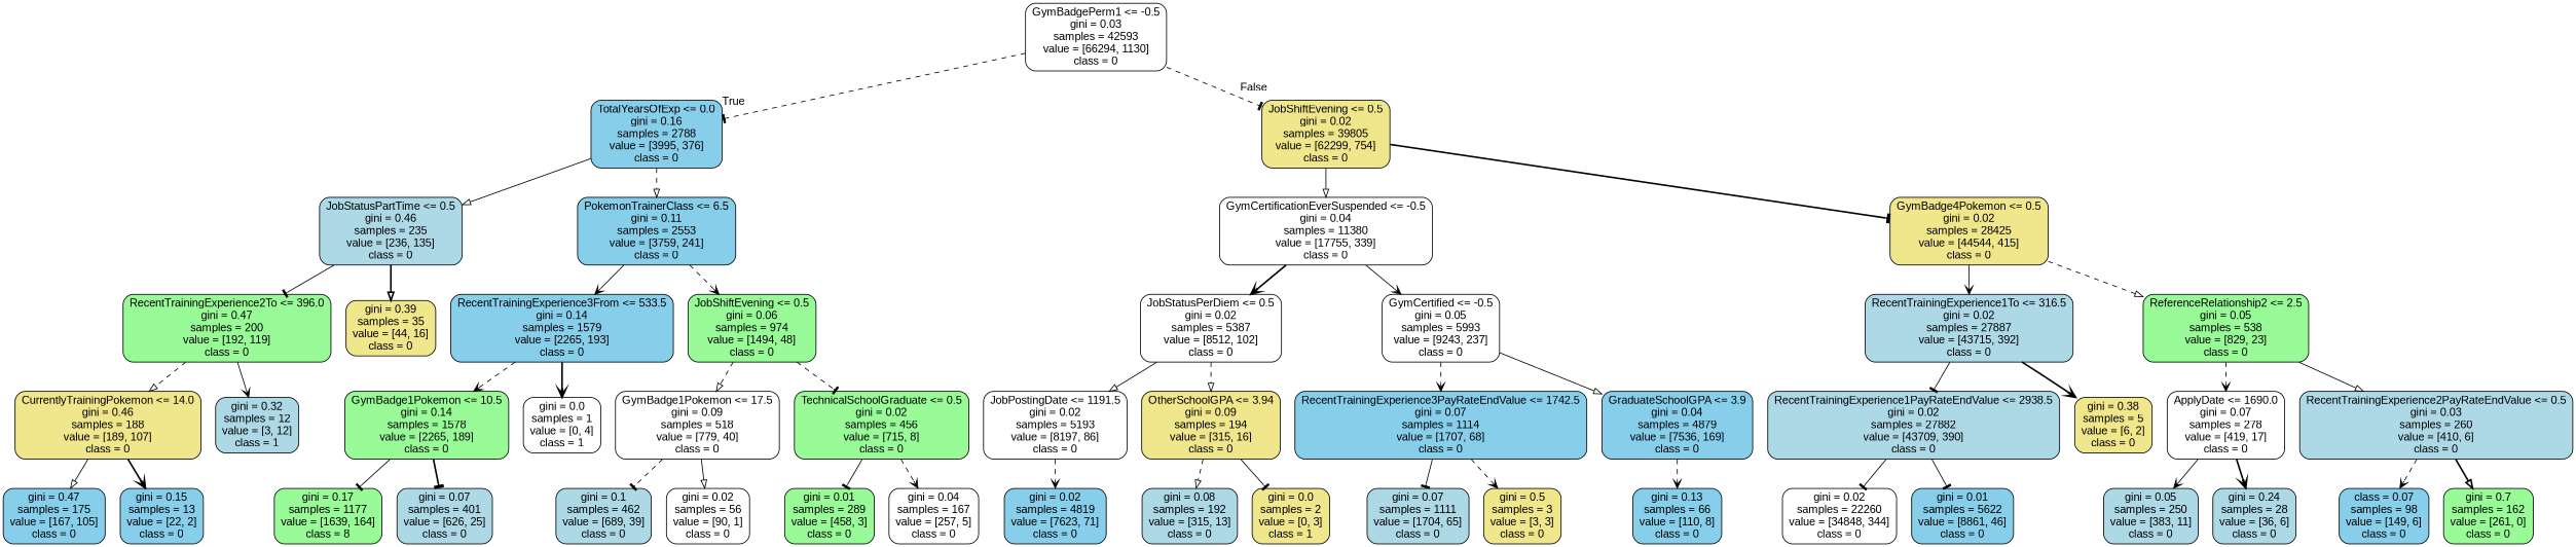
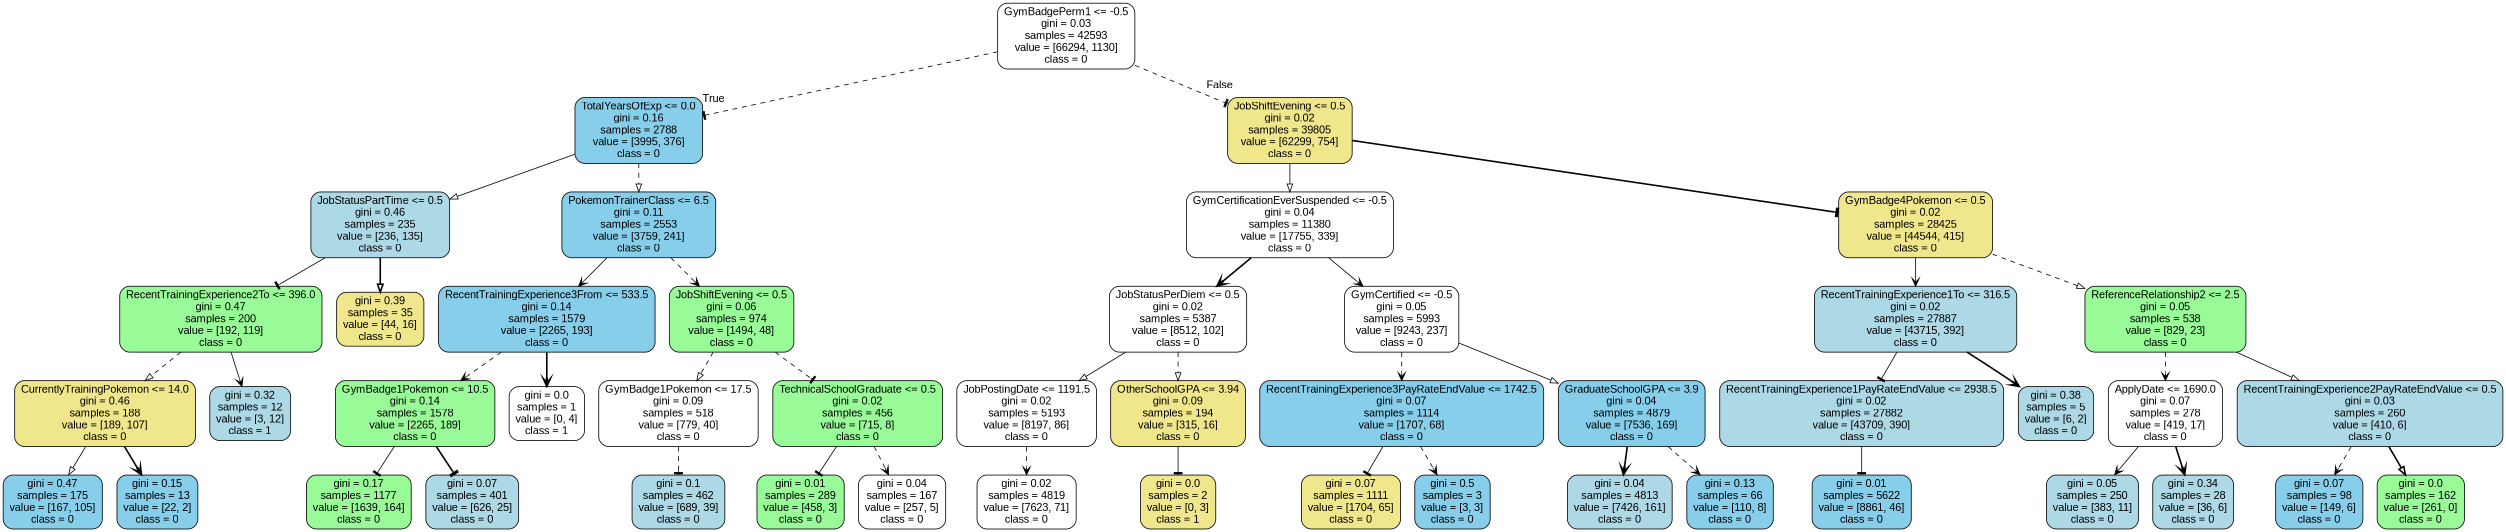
  digraph {
    fontname="Liberation Sans"
    node [color=black fillcolor=white fontname="Liberation Sans" shape=box style="filled, rounded"]
    edge [arrowhead=vee fontname="Liberation Sans" style=solid]
    n1 [label="GymBadgePerm1 <= -0.5\ngini = 0.03\nsamples = 42593\nvalue = [66294, 1130]\nclass = 0"]
    n2 [fillcolor=skyblue label="TotalYearsOfExp <= 0.0\ngini = 0.16\nsamples = 2788\nvalue = [3995, 376]\nclass = 0"]
    n3 [fillcolor=khaki label="JobShiftEvening <= 0.5\ngini = 0.02\nsamples = 39805\nvalue = [62299, 754]\nclass = 0"]
    n4 [fillcolor=lightblue label="JobStatusPartTime <= 0.5\ngini = 0.46\nsamples = 235\nvalue = [236, 135]\nclass = 0"]
    n5 [fillcolor=skyblue label="PokemonTrainerClass <= 6.5\ngini = 0.11\nsamples = 2553\nvalue = [3759, 241]\nclass = 0"]
    n6 [label="GymCertificationEverSuspended <= -0.5\ngini = 0.04\nsamples = 11380\nvalue = [17755, 339]\nclass = 0"]
    n7 [fillcolor=khaki label="GymBadge4Pokemon <= 0.5\ngini = 0.02\nsamples = 28425\nvalue = [44544, 415]\nclass = 0"]
    n8 [fillcolor=palegreen label="RecentTrainingExperience2To <= 396.0\ngini = 0.47\nsamples = 200\nvalue = [192, 119]\nclass = 0"]
    n9 [fillcolor=khaki label="gini = 0.39\nsamples = 35\nvalue = [44, 16]\nclass = 0"]
    n10 [fillcolor=skyblue label="RecentTrainingExperience3From <= 533.5\ngini = 0.14\nsamples = 1579\nvalue = [2265, 193]\nclass = 0"]
    n11 [fillcolor=palegreen label="JobShiftEvening <= 0.5\ngini = 0.06\nsamples = 974\nvalue = [1494, 48]\nclass = 0"]
    n12 [fillcolor=khaki label="CurrentlyTrainingPokemon <= 14.0\ngini = 0.46\nsamples = 188\nvalue = [189, 107]\nclass = 0"]
    n13 [fillcolor=lightblue label="gini = 0.32\nsamples = 12\nvalue = [3, 12]\nclass = 1"]
    n14 [fillcolor=skyblue label="gini = 0.47\nsamples = 175\nvalue = [167, 105]\nclass = 0"]
    n15 [fillcolor=skyblue label="gini = 0.15\nsamples = 13\nvalue = [22, 2]\nclass = 0"]
    n16 [fillcolor=palegreen label="GymBadge1Pokemon <= 10.5\ngini = 0.14\nsamples = 1578\nvalue = [2265, 189]\nclass = 0"]
    n17 [label="gini = 0.0\nsamples = 1\nvalue = [0, 4]\nclass = 1"]
    n18 [label="GymBadge1Pokemon <= 17.5\ngini = 0.09\nsamples = 518\nvalue = [779, 40]\nclass = 0"]
    n19 [fillcolor=palegreen label="TechnicalSchoolGraduate <= 0.5\ngini = 0.02\nsamples = 456\nvalue = [715, 8]\nclass = 0"]
-   n20 [fillcolor=palegreen label="gini = 0.17\nsamples = 1177\nvalue = [1639, 164]\nclass = 8"]
+   n20 [fillcolor=palegreen label="gini = 0.17\nsamples = 1177\nvalue = [1639, 164]\nclass = 0"]
    n21 [fillcolor=lightblue label="gini = 0.07\nsamples = 401\nvalue = [626, 25]\nclass = 0"]
    n22 [fillcolor=lightblue label="gini = 0.1\nsamples = 462\nvalue = [689, 39]\nclass = 0"]
-   n23 [label="gini = 0.02\nsamples = 56\nvalue = [90, 1]\nclass = 0"]
    n24 [fillcolor=palegreen label="gini = 0.01\nsamples = 289\nvalue = [458, 3]\nclass = 0"]
    n25 [label="gini = 0.04\nsamples = 167\nvalue = [257, 5]\nclass = 0"]
    n26 [label="JobStatusPerDiem <= 0.5\ngini = 0.02\nsamples = 5387\nvalue = [8512, 102]\nclass = 0"]
    n27 [label="GymCertified <= -0.5\ngini = 0.05\nsamples = 5993\nvalue = [9243, 237]\nclass = 0"]
    n28 [fillcolor=lightblue label="RecentTrainingExperience1To <= 316.5\ngini = 0.02\nsamples = 27887\nvalue = [43715, 392]\nclass = 0"]
    n29 [fillcolor=palegreen label="ReferenceRelationship2 <= 2.5\ngini = 0.05\nsamples = 538\nvalue = [829, 23]\nclass = 0"]
    n30 [label="JobPostingDate <= 1191.5\ngini = 0.02\nsamples = 5193\nvalue = [8197, 86]\nclass = 0"]
    n31 [fillcolor=khaki label="OtherSchoolGPA <= 3.94\ngini = 0.09\nsamples = 194\nvalue = [315, 16]\nclass = 0"]
    n32 [fillcolor=skyblue label="RecentTrainingExperience3PayRateEndValue <= 1742.5\ngini = 0.07\nsamples = 1114\nvalue = [1707, 68]\nclass = 0"]
    n33 [fillcolor=skyblue label="GraduateSchoolGPA <= 3.9\ngini = 0.04\nsamples = 4879\nvalue = [7536, 169]\nclass = 0"]
-   n34 [fillcolor=skyblue label="gini = 0.02\nsamples = 4819\nvalue = [7623, 71]\nclass = 0"]
-   n35 [fillcolor=lightblue label="gini = 0.08\nsamples = 192\nvalue = [315, 13]\nclass = 0"]
+   n34 [label="gini = 0.02\nsamples = 4819\nvalue = [7623, 71]\nclass = 0"]
    n36 [fillcolor=khaki label="gini = 0.0\nsamples = 2\nvalue = [0, 3]\nclass = 1"]
-   n37 [fillcolor=lightblue label="gini = 0.07\nsamples = 1111\nvalue = [1704, 65]\nclass = 0"]
-   n38 [fillcolor=khaki label="gini = 0.5\nsamples = 3\nvalue = [3, 3]\nclass = 0"]
+   n37 [fillcolor=khaki label="gini = 0.07\nsamples = 1111\nvalue = [1704, 65]\nclass = 0"]
+   n38 [fillcolor=skyblue label="gini = 0.5\nsamples = 3\nvalue = [3, 3]\nclass = 0"]
+   n39 [fillcolor=lightblue label="gini = 0.04\nsamples = 4813\nvalue = [7426, 161]\nclass = 0"]
    n40 [fillcolor=skyblue label="gini = 0.13\nsamples = 66\nvalue = [110, 8]\nclass = 0"]
    n41 [fillcolor=lightblue label="RecentTrainingExperience1PayRateEndValue <= 2938.5\ngini = 0.02\nsamples = 27882\nvalue = [43709, 390]\nclass = 0"]
-   n42 [fillcolor=khaki label="gini = 0.38\nsamples = 5\nvalue = [6, 2]\nclass = 0"]
+   n42 [fillcolor=lightblue label="gini = 0.38\nsamples = 5\nvalue = [6, 2]\nclass = 0"]
    n43 [label="ApplyDate <= 1690.0\ngini = 0.07\nsamples = 278\nvalue = [419, 17]\nclass = 0"]
    n44 [fillcolor=lightblue label="RecentTrainingExperience2PayRateEndValue <= 0.5\ngini = 0.03\nsamples = 260\nvalue = [410, 6]\nclass = 0"]
-   n45 [label="gini = 0.02\nsamples = 22260\nvalue = [34848, 344]\nclass = 0"]
    n46 [fillcolor=skyblue label="gini = 0.01\nsamples = 5622\nvalue = [8861, 46]\nclass = 0"]
    n47 [fillcolor=lightblue label="gini = 0.05\nsamples = 250\nvalue = [383, 11]\nclass = 0"]
-   n48 [fillcolor=lightblue label="gini = 0.24\nsamples = 28\nvalue = [36, 6]\nclass = 0"]
-   n49 [fillcolor=skyblue label="class = 0.07\nsamples = 98\nvalue = [149, 6]\nclass = 0"]
-   n50 [fillcolor=palegreen label="gini = 0.7\nsamples = 162\nvalue = [261, 0]\nclass = 0"]
+   n48 [fillcolor=lightblue label="gini = 0.34\nsamples = 28\nvalue = [36, 6]\nclass = 0"]
+   n49 [fillcolor=skyblue label="gini = 0.07\nsamples = 98\nvalue = [149, 6]\nclass = 0"]
+   n50 [fillcolor=palegreen label="gini = 0.0\nsamples = 162\nvalue = [261, 0]\nclass = 0"]
    n1 -> n2 [arrowhead=tee headlabel=True labelangle=45 labeldistance=2.5 style=dashed]
    n1 -> n3 [arrowhead=tee headlabel=False labelangle=-45 labeldistance=2.5 style=dashed]
    n2 -> n4 [arrowhead=onormal]
    n2 -> n5 [arrowhead=onormal style=dashed]
    n3 -> n6 [arrowhead=onormal]
    n3 -> n7 [arrowhead=tee style=bold]
    n4 -> n8 [arrowhead=tee]
    n4 -> n9 [arrowhead=onormal style=bold]
    n5 -> n10
    n5 -> n11 [style=dashed]
    n6 -> n26 [style=bold]
    n6 -> n27
    n7 -> n28
    n7 -> n29 [arrowhead=onormal style=dashed]
    n8 -> n12 [arrowhead=onormal style=dashed]
    n8 -> n13
    n10 -> n16 [style=dashed]
    n10 -> n17 [style=bold]
    n11 -> n18 [arrowhead=onormal style=dashed]
    n11 -> n19 [arrowhead=tee style=dashed]
    n12 -> n14 [arrowhead=onormal]
    n12 -> n15 [style=bold]
    n16 -> n20 [arrowhead=tee]
    n16 -> n21 [arrowhead=tee style=bold]
    n18 -> n22 [arrowhead=tee style=dashed]
-   n18 -> n23 [arrowhead=onormal]
    n19 -> n24 [arrowhead=tee]
    n19 -> n25 [style=dashed]
    n26 -> n30 [arrowhead=onormal]
    n26 -> n31 [arrowhead=onormal style=dashed]
    n27 -> n32 [style=dashed]
    n27 -> n33 [arrowhead=onormal]
    n28 -> n41 [arrowhead=tee]
    n28 -> n42 [style=bold]
    n29 -> n43 [style=dashed]
    n29 -> n44 [arrowhead=onormal]
    n30 -> n34 [style=dashed]
-   n31 -> n35 [arrowhead=onormal style=dashed]
    n31 -> n36 [arrowhead=tee]
    n32 -> n37 [arrowhead=tee]
    n32 -> n38 [style=dashed]
+   n33 -> n39 [style=bold]
    n33 -> n40 [style=dashed]
-   n41 -> n45 [arrowhead=tee]
    n41 -> n46 [arrowhead=tee]
    n43 -> n47
    n43 -> n48 [style=bold]
    n44 -> n49 [style=dashed]
    n44 -> n50 [arrowhead=onormal style=bold]
  }
